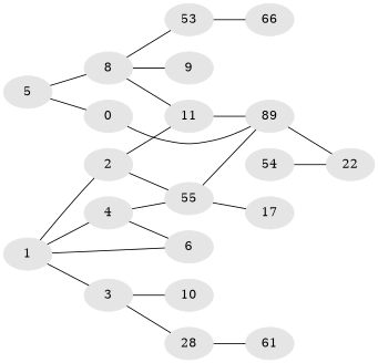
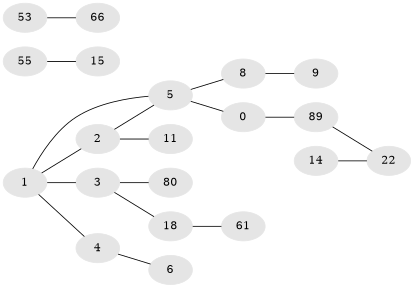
  graph {
    rankdir=LR
    node [color=gray90 style=filled]
    edge [weight=1.0]
    1
    2
    3
    4
    5
    11
-   10
-   18 [label=28]
+   10 [label=80]
+   18
    6
    n10 [label=55]
    8
    n12 [label=0]
    9
    n14 [label=53]
    n15 [label=89]
    n16 [label=61]
-   17
+   17 [label=15]
    n18 [label=22]
    n19 [label=66]
-   14 [label=54]
+   14
    1 -- 2
    1 -- 3 [weight=2.0]
    1 -- 4
-   1 -- 6
-   2 -- n10
+   1 -- 5
+   2 -- 5
    2 -- 11
    3 -- 10
    3 -- 18
    4 -- 6
-   4 -- n10
    5 -- 8
    5 -- n12
-   11 -- n15 [weight=3.0]
    18 -- n16
-   n10 -- n15
    n10 -- 17
-   8 -- 11
    8 -- 9
-   8 -- n14
    n12 -- n15
    n14 -- n19
    n15 -- n18
    14 -- n18 [weight=2.0]
  }
